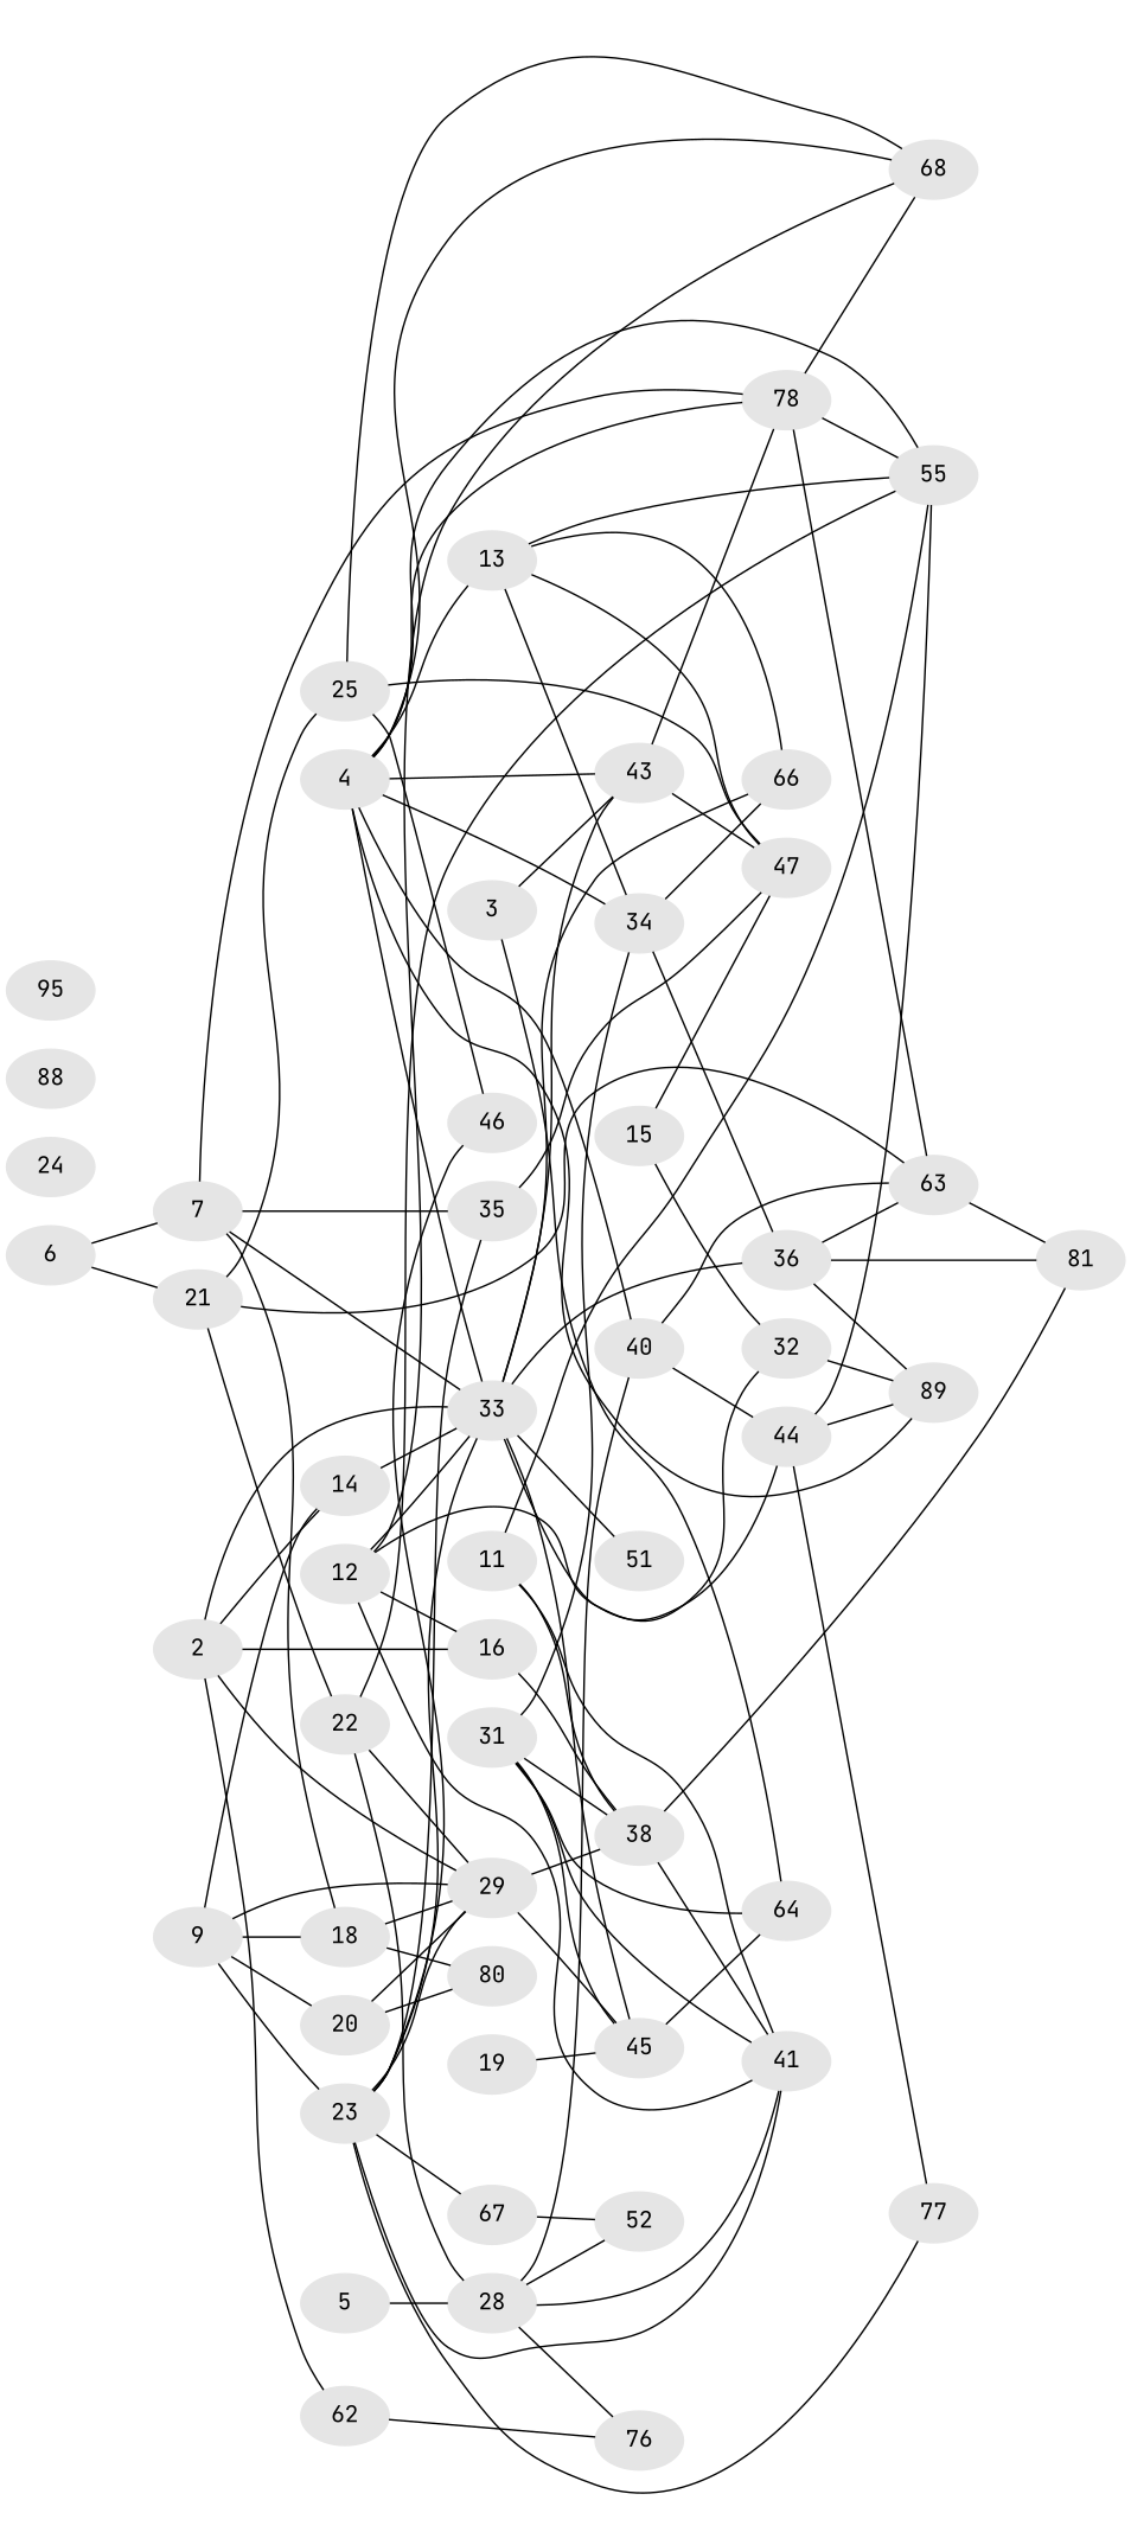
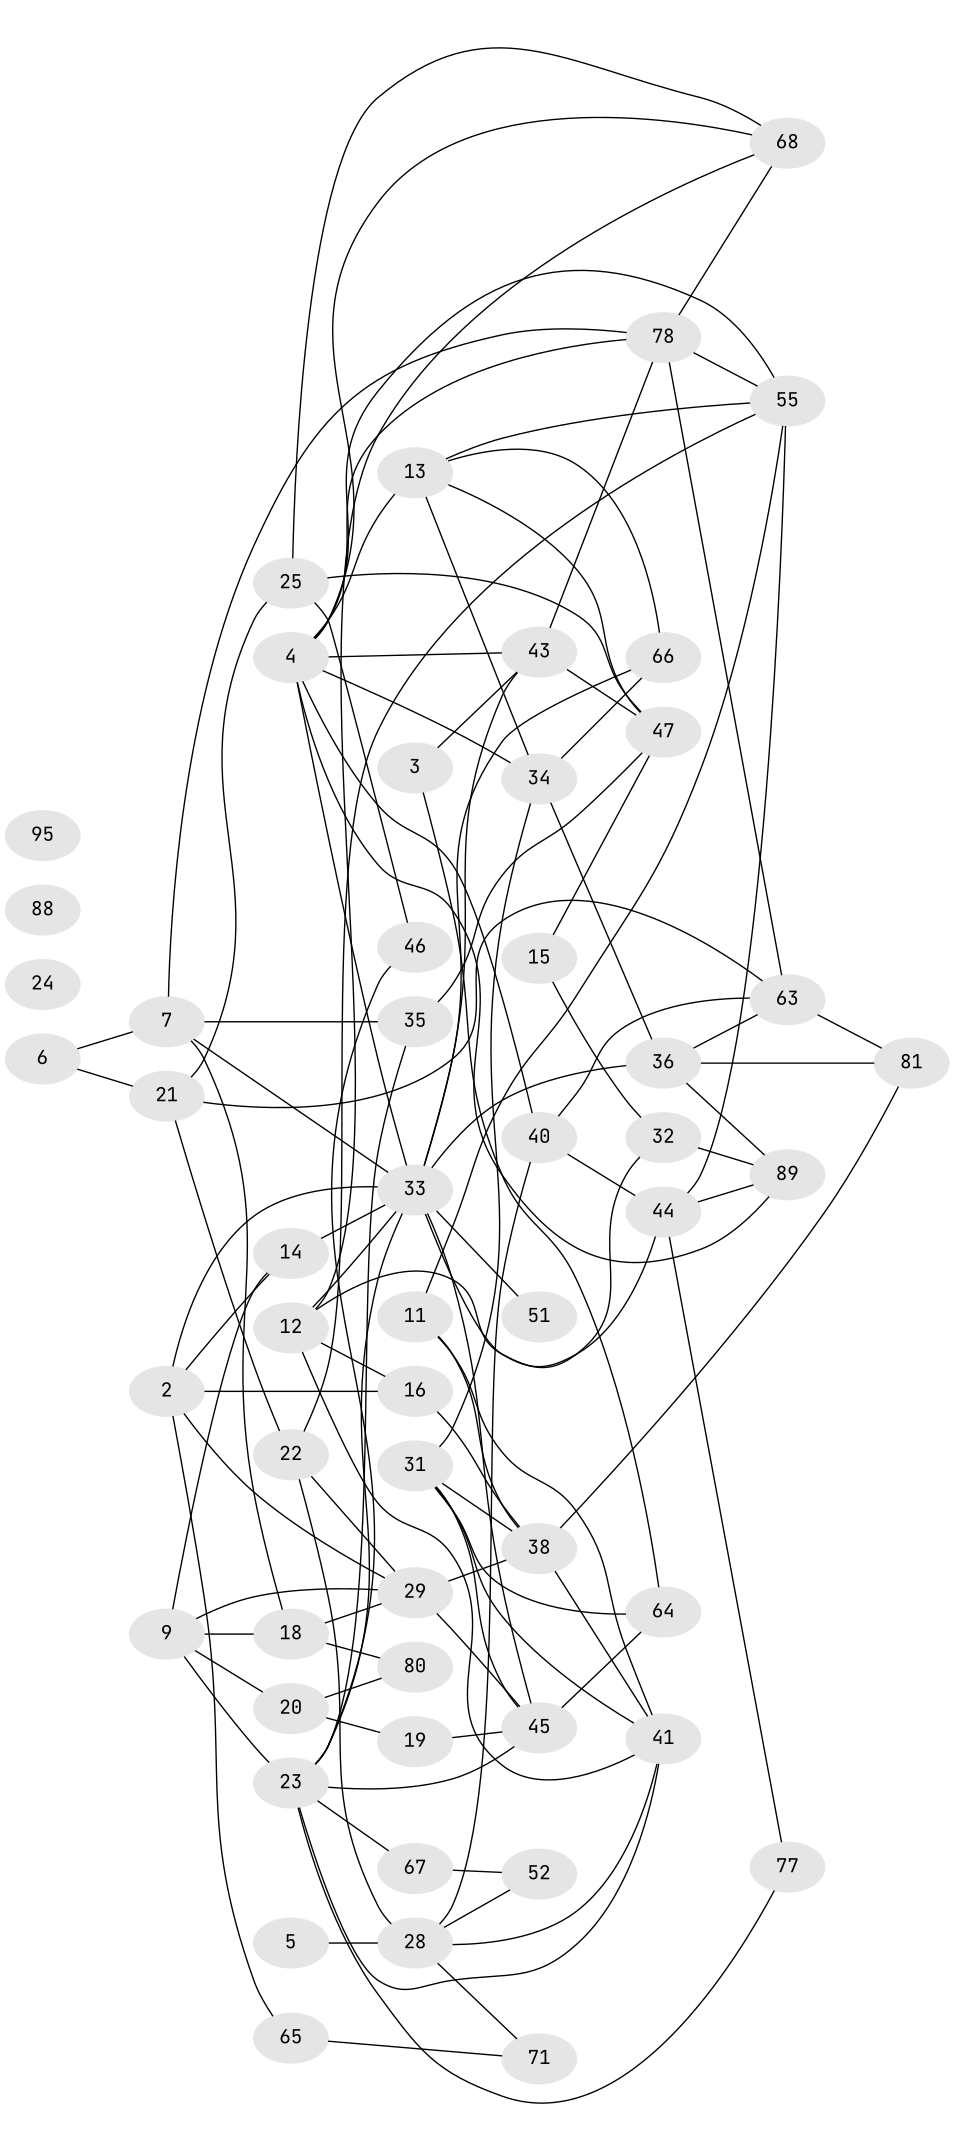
  graph {
    fontname="JetBrains Mono"
    rankdir=LR
    node [color=gray90 fontname="JetBrains Mono" style=filled]
    edge [fontname="JetBrains Mono"]
    6 [super="+26"]
    7 [super="+70"]
    21 [super="+74"]
    20 [super="+50"]
    29 [super="+56"]
    80
    47 [super="+87"]
    2 [super="+10"]
    14 [super="+84"]
    16 [super="+90"]
    33 [super="+83"]
-   62
+   62 [label=65]
    38 [super="+72"]
    45 [super="+86"]
    43 [super="+58"]
    66
    36 [super="+73"]
    44 [super="+60"]
    51
-   71 [label=76]
+   71
    n21 [label=78 super="+85"]
    3
    64
    4 [super="+30"]
    13 [super="+53"]
    34 [super="+82"]
    40 [super="+67"]
    55 [super="+59"]
    68 [super="+78"]
    89
    63 [super="+92"]
    28 [super="+57"]
    41 [super="+79"]
    52
    5
    18 [super="+27"]
    35 [super="+49"]
    22 [super="+69"]
    25
    11 [super="+54"]
    9 [super="+75"]
    23 [super="+76"]
    n43 [label=67]
    46
    77
    81
    12 [super="+17"]
    32 [super="+39"]
    15
    19 [super="+42"]
    24
    31 [super="+61"]
    88
    n54 [label=95]
    6 -- 7
    6 -- 21
    7 -- 33
    7 -- n21
    7 -- 18
    7 -- 35
    21 -- 63
    21 -- 22
    21 -- 25
-   20 -- 29
+   20 -- 19
    20 -- 80
    29 -- 38
    29 -- 45
    2 -- 29
    2 -- 14
    2 -- 16
    2 -- 33
    2 -- 62
    14 -- 33
    16 -- 38
    33 -- 45
    33 -- 43
    33 -- 66
    33 -- 36
    33 -- 44
    33 -- 51
    62 -- 71
    38 -- 41
    38 -- 81
    45 -- 64
    43 -- 47
    43 -- n21
    36 -- 89
    36 -- 63
    36 -- 81
    44 -- 55
    44 -- 89
    44 -- 77
    n21 -- 55
    n21 -- 68
    n21 -- 63
    3 -- 43
    3 -- 64
    4 -- 33
    4 -- 43
    4 -- n21
    4 -- 13
    4 -- 34
    4 -- 40
    4 -- 55 [weight=2]
    4 -- 68
    4 -- 89
    13 -- 47
    13 -- 66
    13 -- 34
    13 -- 55
    34 -- 66
    34 -- 36
    40 -- 44
    40 -- 63
    63 -- 81
    28 -- 71
    28 -- 40
    28 -- 41
    28 -- 52
    5 -- 28 [weight=2]
    18 -- 29
    18 -- 80
    35 -- 47
    22 -- 29
    22 -- 55
    22 -- 28
    25 -- 47
    25 -- 68
    25 -- 46
    11 -- 38
    11 -- 55
    11 -- 41
    9 -- 20
    9 -- 29
    9 -- 14
    9 -- 18
    9 -- 23
    23 -- 33
-   23 -- 29
+   23 -- 45
    23 -- 41
    23 -- 35
    23 -- n43
    23 -- 46
    23 -- 77
    n43 -- 52
    12 -- 16
    12 -- 33
    12 -- 68
    12 -- 41
    12 -- 32
    32 -- 89
    15 -- 47
    15 -- 32
    19 -- 45
    31 -- 38
    31 -- 45
    31 -- 64
    31 -- 34
    31 -- 41
  }
